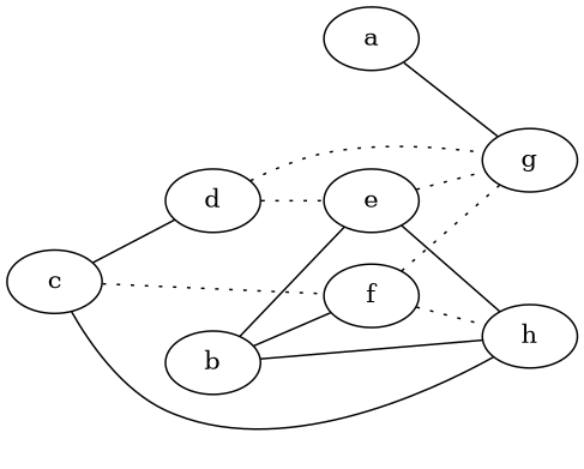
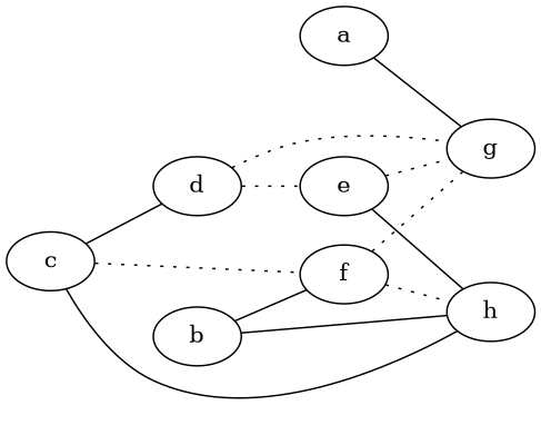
  graph {
    rankdir=LR
    a
    g
    b
    h
    e
    f
    c
    d
    a -- g
    b -- h
-   b -- e
    b -- f
    e -- g [style=dotted]
    e -- h
    f -- g [style=dotted]
    f -- h [style=dotted]
    c -- h
    c -- f [style=dotted]
    c -- d
    d -- g [style=dotted]
    d -- e [style=dotted]
  }
